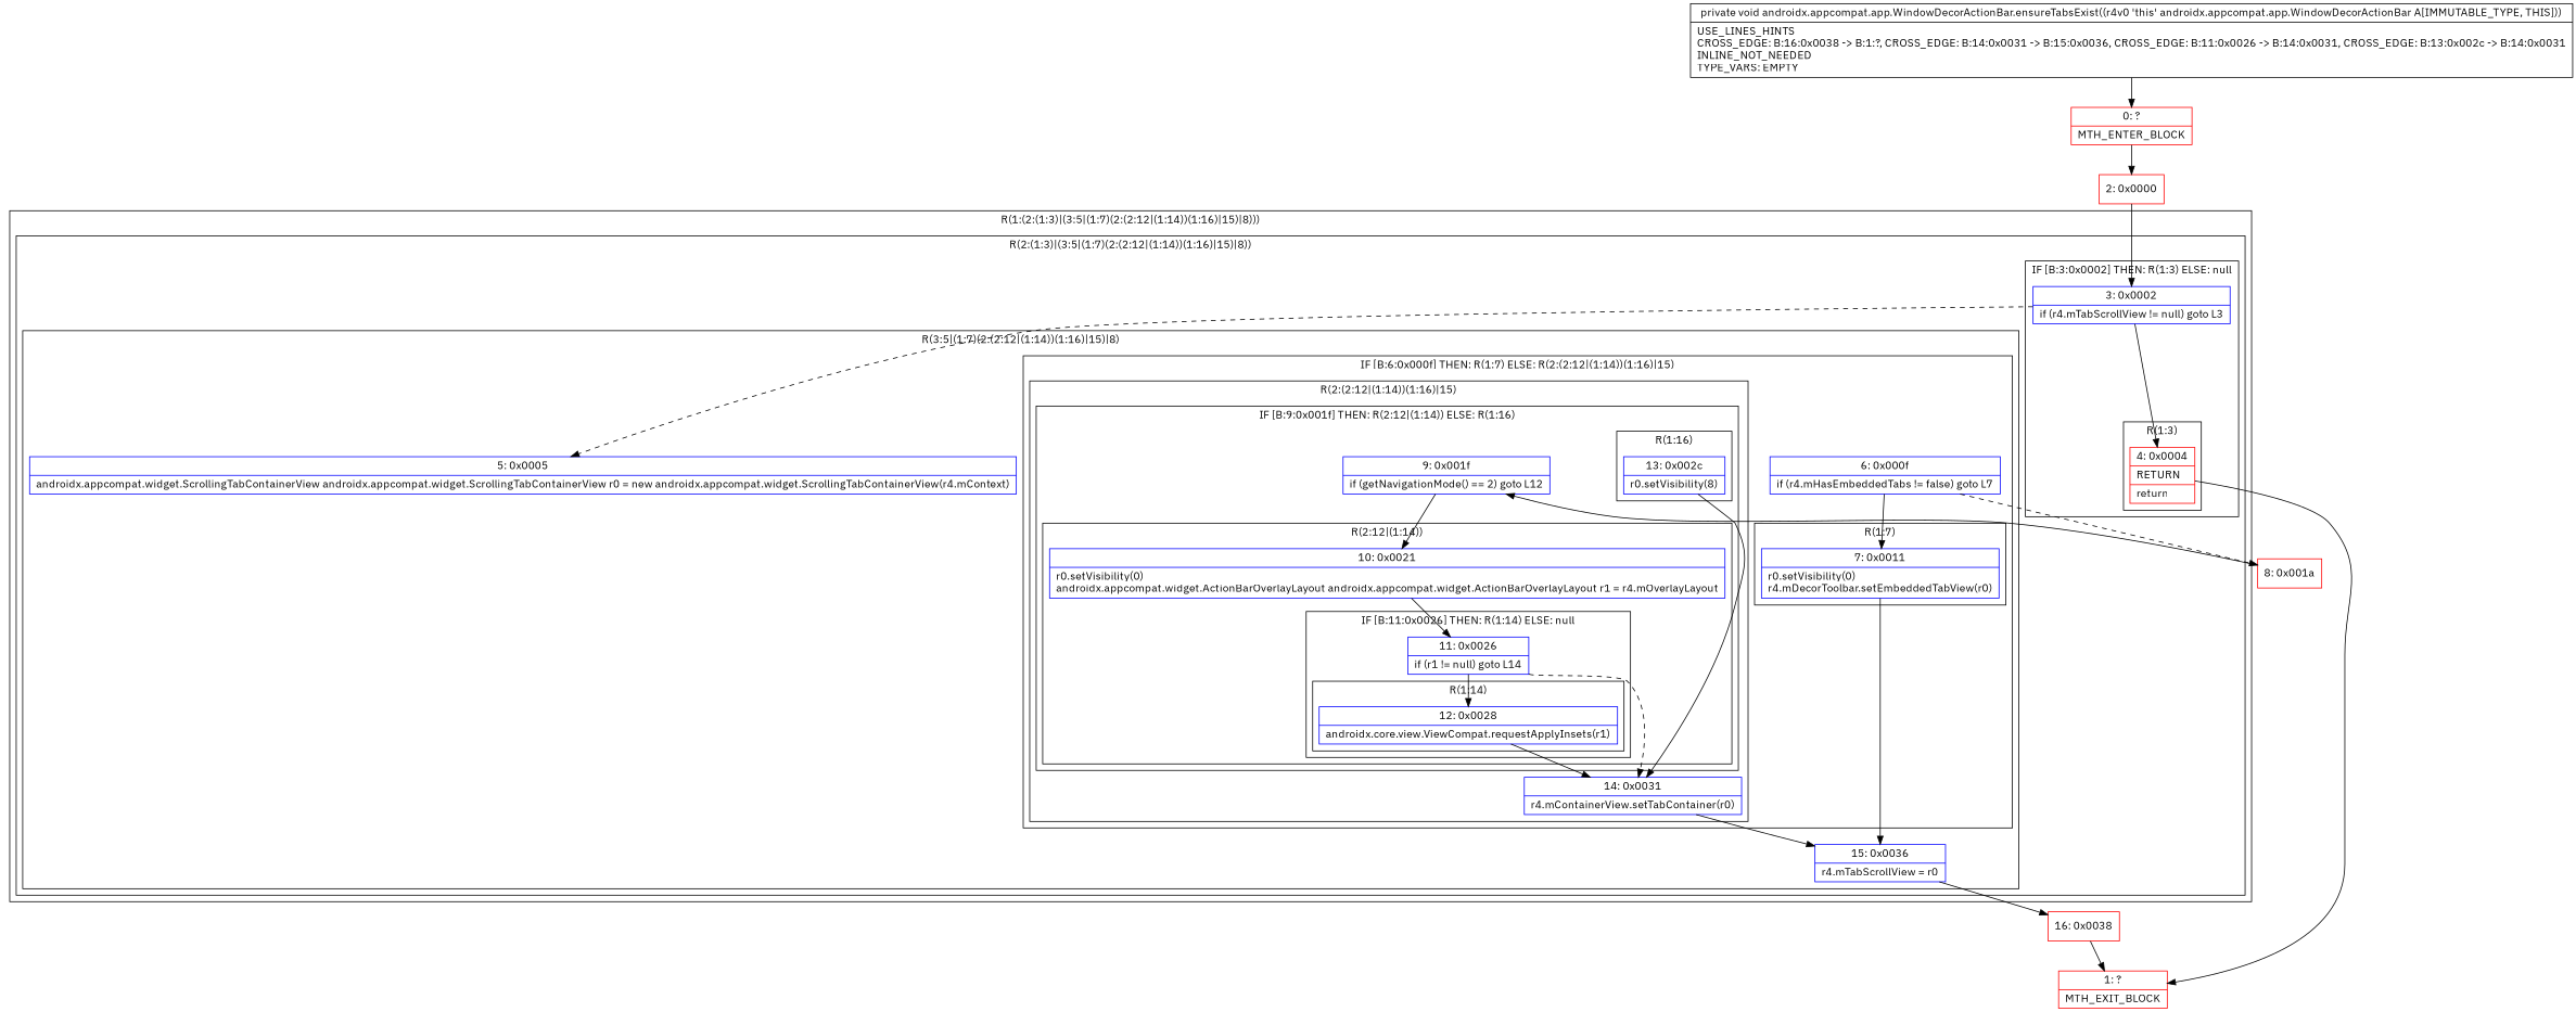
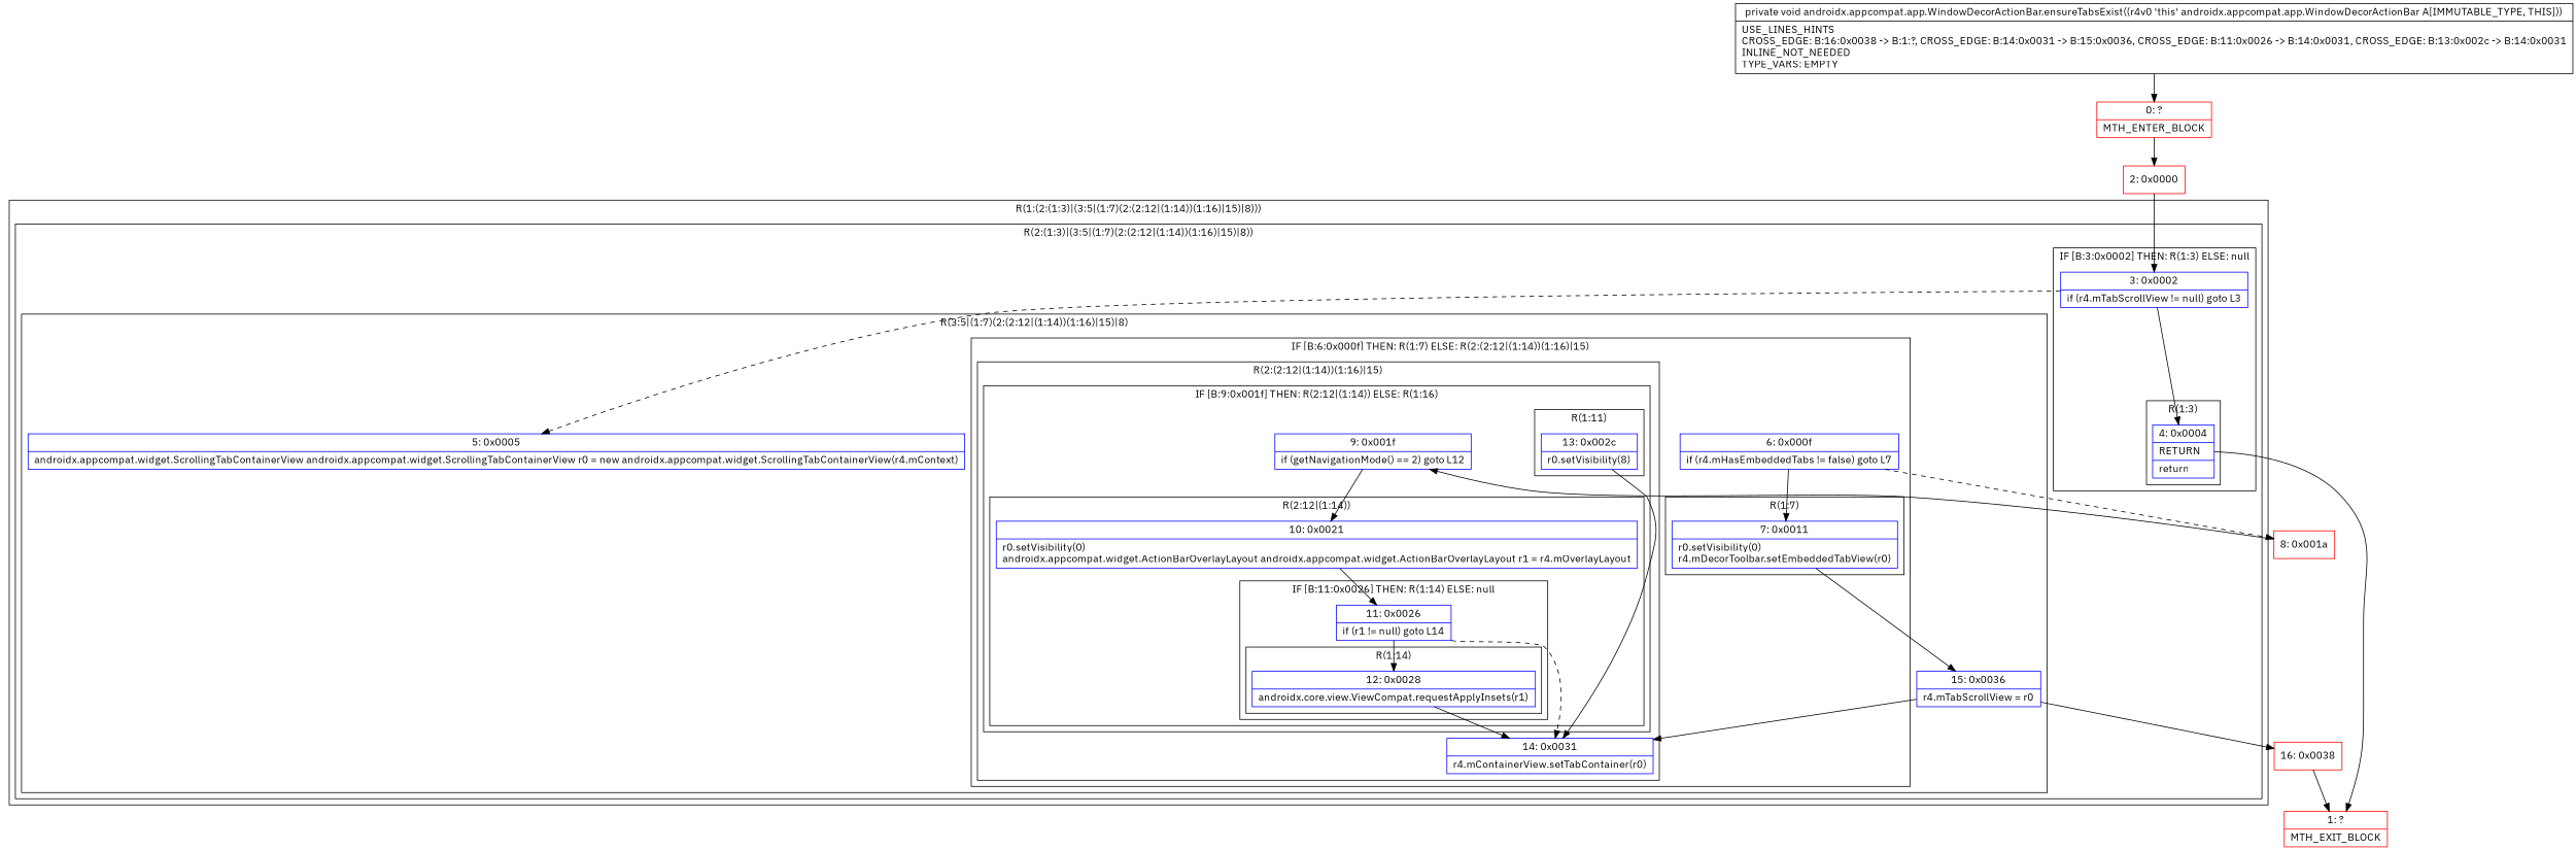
  digraph {
    fontname="IBM Plex Sans"
    node [color=blue fontname="IBM Plex Sans" shape=record]
    edge [fontname="IBM Plex Sans"]
-   n1 [color=red label="{4\:\ 0x0004|RETURN\l|return\l}"]
+   n1 [label="{4\:\ 0x0004|RETURN\l|return\l}"]
    n2 [label="{3\:\ 0x0002|if (r4.mTabScrollView != null) goto L3\l}"]
    n3 [label="{7\:\ 0x0011|r0.setVisibility(0)\lr4.mDecorToolbar.setEmbeddedTabView(r0)\l}"]
    n4 [label="{12\:\ 0x0028|androidx.core.view.ViewCompat.requestApplyInsets(r1)\l}"]
    n5 [label="{11\:\ 0x0026|if (r1 != null) goto L14\l}"]
    n6 [label="{10\:\ 0x0021|r0.setVisibility(0)\landroidx.appcompat.widget.ActionBarOverlayLayout androidx.appcompat.widget.ActionBarOverlayLayout r1 = r4.mOverlayLayout\l}"]
    n7 [label="{13\:\ 0x002c|r0.setVisibility(8)\l}"]
    n8 [label="{9\:\ 0x001f|if (getNavigationMode() == 2) goto L12\l}"]
    n9 [label="{14\:\ 0x0031|r4.mContainerView.setTabContainer(r0)\l}"]
    n10 [label="{6\:\ 0x000f|if (r4.mHasEmbeddedTabs != false) goto L7\l}"]
    n11 [label="{5\:\ 0x0005|androidx.appcompat.widget.ScrollingTabContainerView androidx.appcompat.widget.ScrollingTabContainerView r0 = new androidx.appcompat.widget.ScrollingTabContainerView(r4.mContext)\l}"]
    n12 [label="{15\:\ 0x0036|r4.mTabScrollView = r0\l}"]
    n13 [color=red label="{1\:\ ?|MTH_EXIT_BLOCK\l}"]
    n14 [color=red label="{8\:\ 0x001a}"]
    n15 [color=red label="{16\:\ 0x0038}"]
    n16 [color=red label="{0\:\ ?|MTH_ENTER_BLOCK\l}"]
    n17 [color=red label="{2\:\ 0x0000}"]
    n18 [label="{private void androidx.appcompat.app.WindowDecorActionBar.ensureTabsExist((r4v0 'this' androidx.appcompat.app.WindowDecorActionBar A[IMMUTABLE_TYPE, THIS]))  | USE_LINES_HINTS\lCROSS_EDGE: B:16:0x0038 \-\> B:1:?, CROSS_EDGE: B:14:0x0031 \-\> B:15:0x0036, CROSS_EDGE: B:11:0x0026 \-\> B:14:0x0031, CROSS_EDGE: B:13:0x002c \-\> B:14:0x0031\lINLINE_NOT_NEEDED\lTYPE_VARS: EMPTY\l}" color=""]
    subgraph cluster_1 {
      label="R(1:(2:(1:3)|(3:5|(1:7)(2:(2:12|(1:14))(1:16)|15)|8)))"
      subgraph cluster_2 {
        label="R(2:(1:3)|(3:5|(1:7)(2:(2:12|(1:14))(1:16)|15)|8))"
        subgraph cluster_3 {
          label="IF [B:3:0x0002] THEN: R(1:3) ELSE: null"
          n2
          subgraph cluster_4 {
            label="R(1:3)"
            n1
          }
        }
        subgraph cluster_5 {
          label="R(3:5|(1:7)(2:(2:12|(1:14))(1:16)|15)|8)"
          n11
          n12
          subgraph cluster_6 {
            label="IF [B:6:0x000f] THEN: R(1:7) ELSE: R(2:(2:12|(1:14))(1:16)|15)"
            n10
            subgraph cluster_7 {
              label="R(1:7)"
              n3
            }
            subgraph cluster_8 {
              label="R(2:(2:12|(1:14))(1:16)|15)"
              n9
              subgraph cluster_9 {
                label="IF [B:9:0x001f] THEN: R(2:12|(1:14)) ELSE: R(1:16)"
                n8
                subgraph cluster_10 {
                  label="R(2:12|(1:14))"
                  n6
                  subgraph cluster_11 {
                    label="IF [B:11:0x0026] THEN: R(1:14) ELSE: null"
                    n5
                    subgraph cluster_12 {
                      label="R(1:14)"
                      n4
                    }
                  }
                }
                subgraph cluster_13 {
-                 label="R(1:16)"
+                 label="R(1:11)"
                  n7
                }
              }
            }
          }
        }
      }
    }
    n1 -> n13
    n2 -> n1
    n2 -> n11 [style=dashed]
    n3 -> n12
    n4 -> n9
    n5 -> n4
    n5 -> n9 [style=dashed]
    n6 -> n5
    n7 -> n9
    n8 -> n6
-   n9 -> n12
+   n12 -> n9
    n10 -> n3
    n10 -> n14 [style=dashed]
    n12 -> n15
    n14 -> n8
    n15 -> n13
    n16 -> n17
    n17 -> n2
    n18 -> n16
  }
